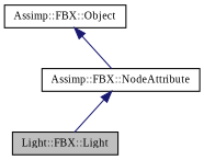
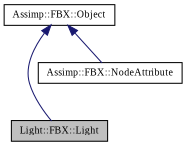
  digraph {
    fontname="Liberation Serif"
    node [color=black fillcolor=white fontname="Liberation Serif" fontsize=10 shape=record style=filled]
    edge [color=midnightblue dir=back fontname="Liberation Serif" fontsize=10 labelfontname=Helvetica labelfontsize=10 style=solid]
    n1 [fillcolor=grey75 fontcolor=black height=0.2 label="Light::FBX::Light" width=0.4]
    n2 [height=0.2 label="Assimp::FBX::NodeAttribute" width=0.4]
    n3 [height=0.2 label="Assimp::FBX::Object" width=0.4]
-   n2 -> n1
+   n3 -> n1
    n3 -> n2
  }
